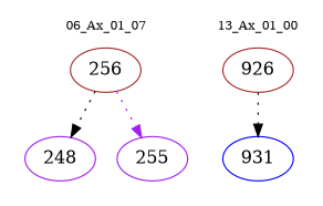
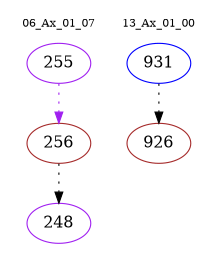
  digraph {
    node [color=brown]
    edge [color=black style=dotted]
    n1 [label=256]
    n2 [color=purple label=248]
    n3 [color=purple label=255]
    n4 [label=926]
    n5 [color=blue label=931]
    subgraph cluster_1 {
      color=white
      fontsize=10
      label="06_Ax_01_07"
      n1
      n2
      n3
    }
    subgraph cluster_2 {
      color=white
      fontsize=10
      label="13_Ax_01_00"
      n4
      n5
    }
    n1 -> n2
-   n1 -> n3 [color=purple]
-   n4 -> n5
+   n3 -> n1 [color=purple]
+   n5 -> n4
  }
